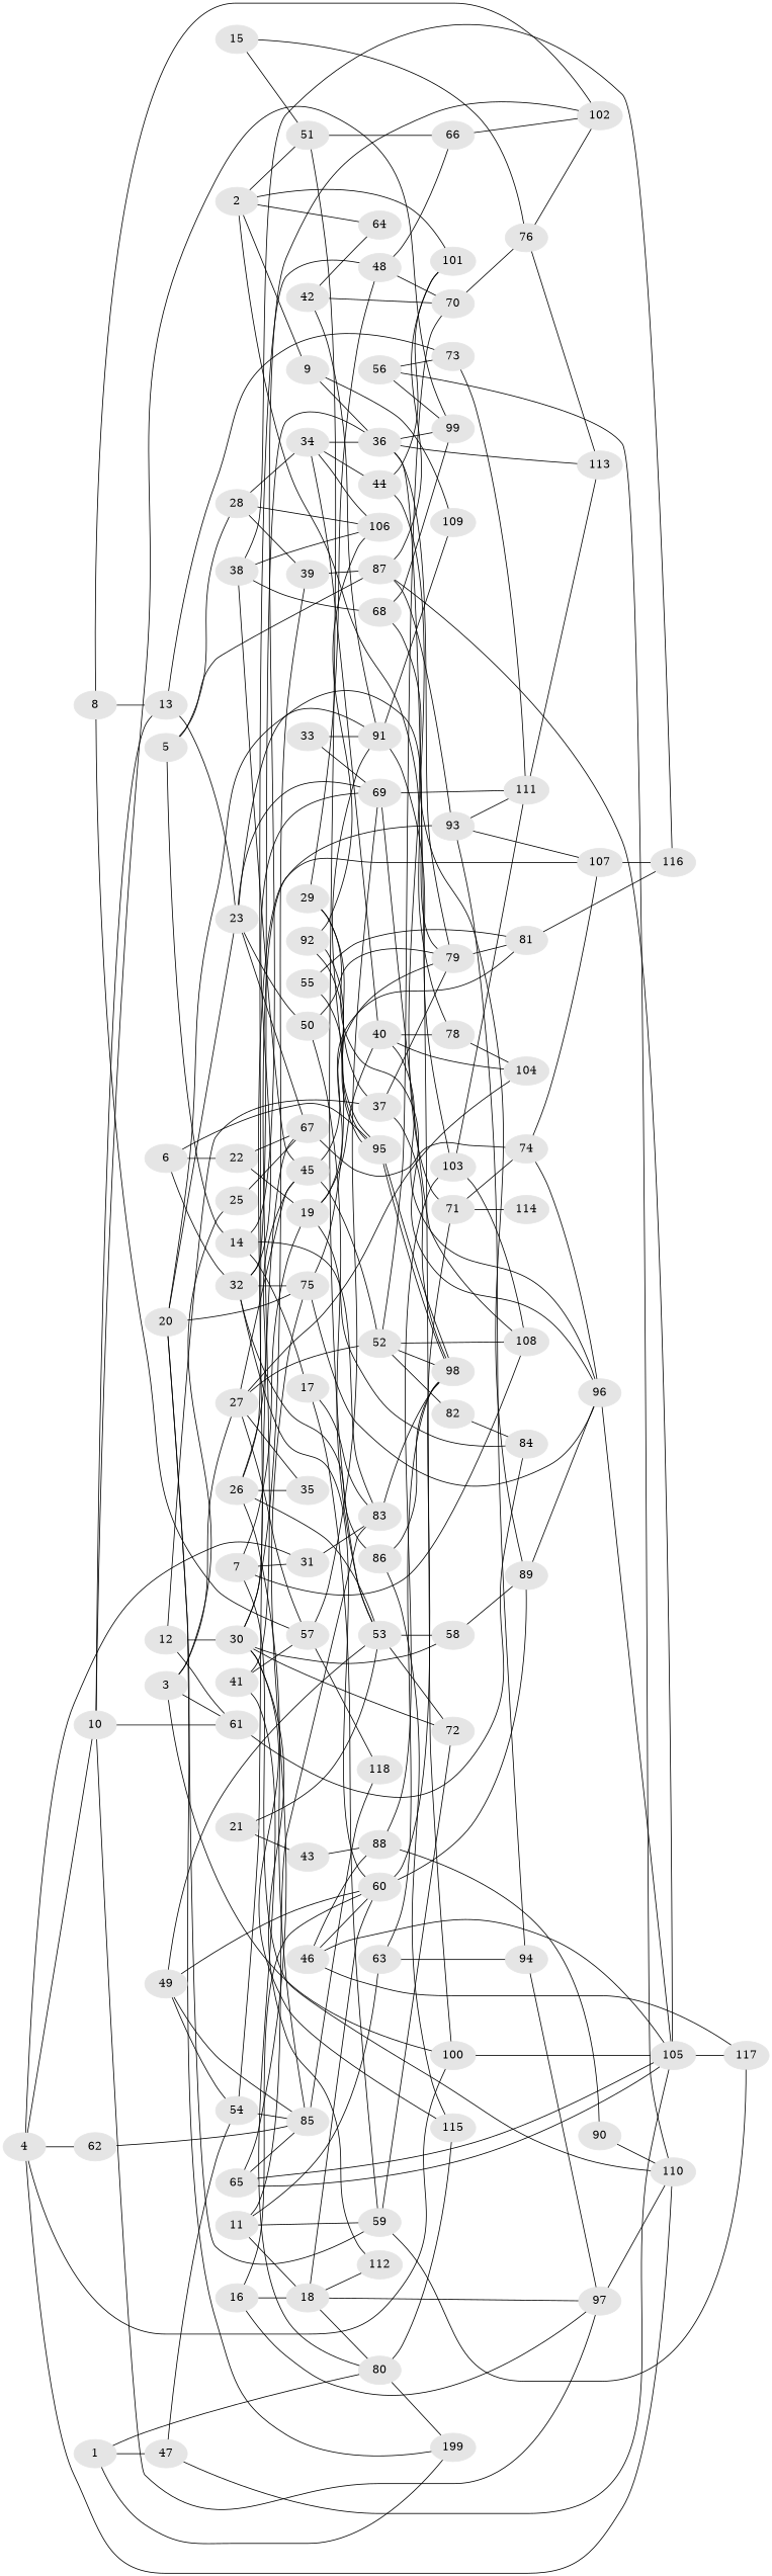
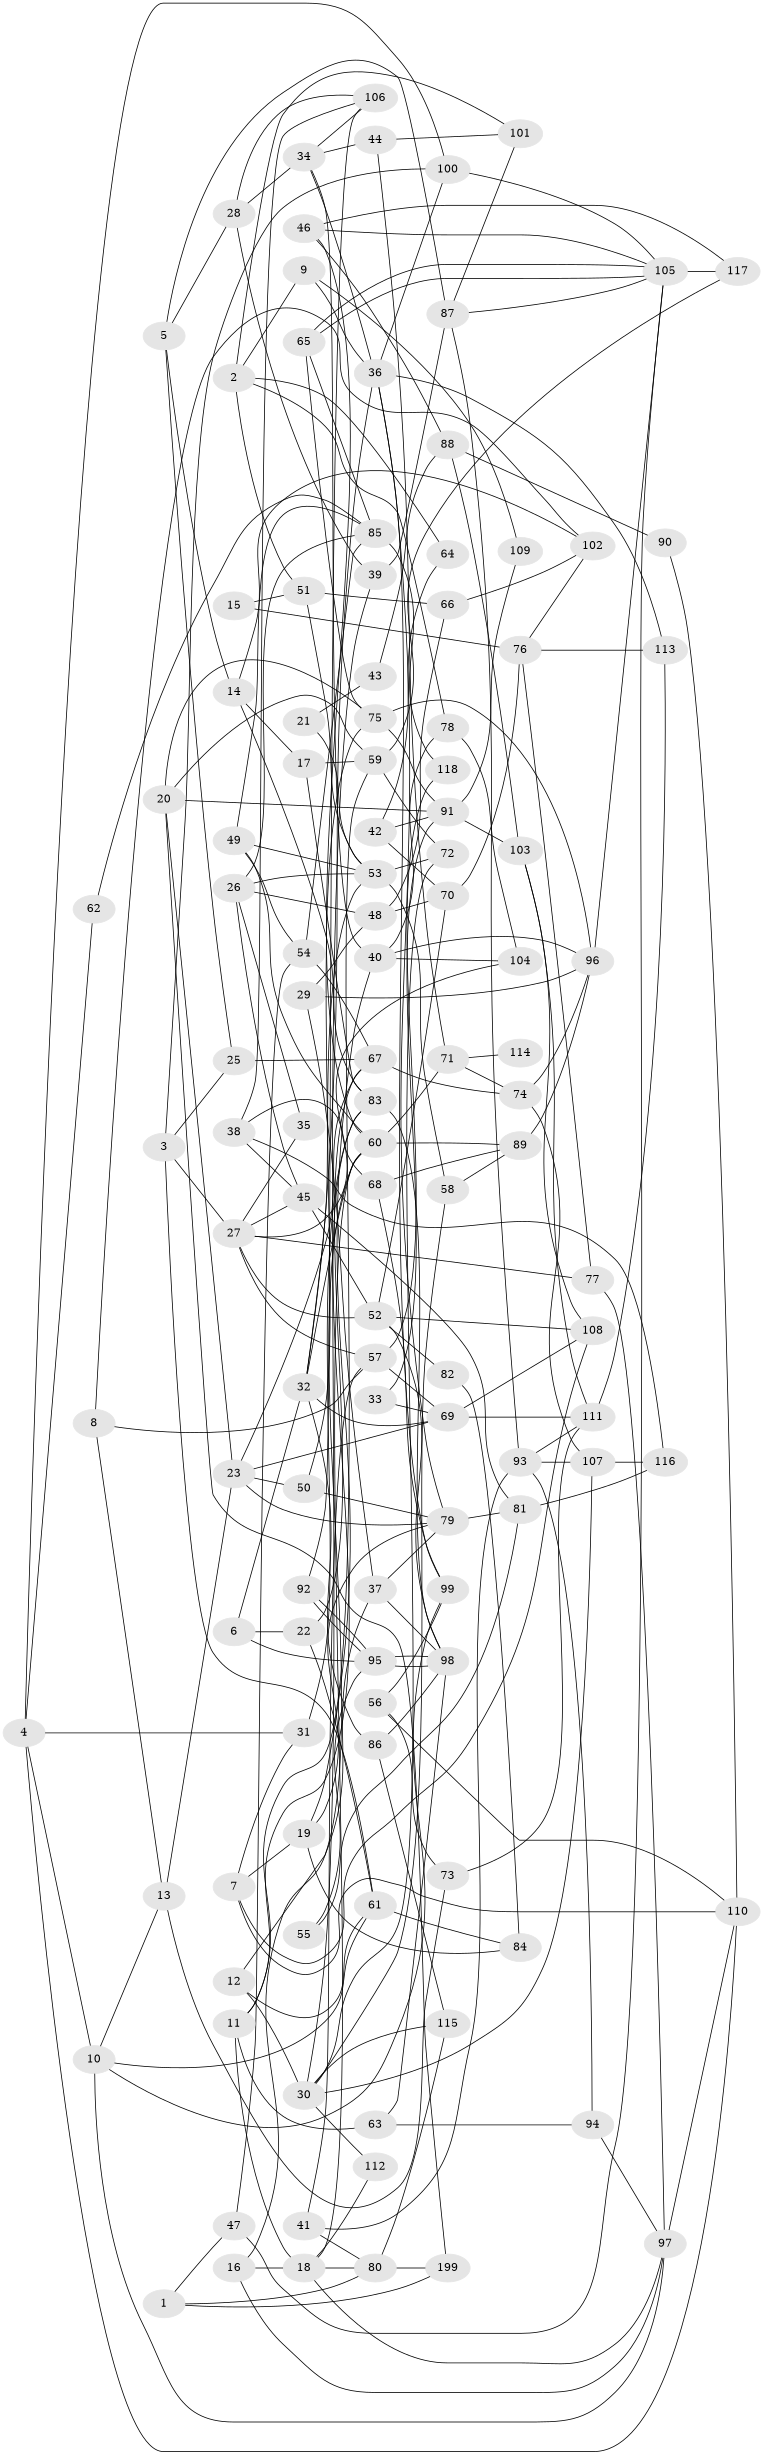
  graph {
    rankdir=LR
    node [color=gray90 style=filled]
    1
    47
    80
    n4 [label=199]
    105
    54
    115
    2
    9
    51
    64
    78
    101
    36
    109
    53
    66
    104
    3
    25
    27
    61
    100
    67
    57
    35
    45
    52
+   77
    84
    4
    10
    31
    62
    110
    13
    97
    99
    83
    85
    5
    14
    28
    87
    102
    17
    106
    34
    39
    93
    6
    22
    32
    95
    60
    75
    69
    86
    98
    7
    19
    108
    40
    79
    8
    23
    73
    118
    113
    11
    18
    59
    63
    112
    72
    117
    94
    12
    30
    37
    58
    107
    50
    111
    15
    76
    16
    71
    89
    96
    81
    20
    91
    103
    21
    43
    88
    74
    56
    26
    48
    70
    82
    44
    29
    116
    33
    38
    68
    41
    42
    90
    114
    46
    49
    55
    65
    92
    1 -- 47
    1 -- 80
    1 -- n4
    47 -- 105
    47 -- 54
    80 -- n4
    80 -- 115
    105 -- 117
    54 -- 67
    54 -- 85
    2 -- 9
    2 -- 51
    2 -- 64
    2 -- 78
    2 -- 101
    9 -- 36
    9 -- 109
    51 -- 53
    51 -- 66
    78 -- 104
    36 -- 100
    36 -- 99
    36 -- 79
    36 -- 113
    53 -- 72
    53 -- 58
    66 -- 102
    3 -- 25
    3 -- 27
    3 -- 61
    3 -- 100
    25 -- 67
    27 -- 104
    27 -- 57
    27 -- 35
    27 -- 45
    27 -- 52
+   27 -- 77
    61 -- 84
    100 -- 105
    67 -- 74
    57 -- 69
    57 -- 118
    45 -- 52
    45 -- 81
    52 -- 98
    52 -- 108
    52 -- 70
    52 -- 82
+   77 -- 97
    4 -- 100
    4 -- 10
    4 -- 31
    4 -- 62
    4 -- 110
    10 -- 61
    10 -- 13
    10 -- 97
    10 -- 99
    31 -- 83
    62 -- 85
    13 -- 23
    13 -- 73
    97 -- 110
    83 -- 98
    85 -- 118
+   5 -- 25
    5 -- 14
    5 -- 28
    5 -- 87
    14 -- 83
    14 -- 102
    14 -- 17
    28 -- 106
    28 -- 34
    28 -- 39
    87 -- 105
    87 -- 101
    87 -- 93
    17 -- 83
    17 -- 59
    34 -- 36
    34 -- 106
    34 -- 40
    34 -- 44
    39 -- 87
    93 -- 94
    93 -- 107
    93 -- 111
    6 -- 22
    6 -- 32
    6 -- 95
-   22 -- 19
+   22 -- 61
    22 -- 67
    32 -- 36
    32 -- 60
    32 -- 75
    32 -- 69
    32 -- 86
    95 -- 98
    95 -- 98
    60 -- 71
    60 -- 89
    75 -- 96
    75 -- 91
    69 -- 108
    69 -- 111
    86 -- 115
    86 -- 98
    7 -- 31
    7 -- 110
    7 -- 19
    7 -- 108
    19 -- 84
    19 -- 40
    19 -- 79
    40 -- 78
    40 -- 104
    40 -- 96
    79 -- 81
    8 -- 57
    8 -- 13
    8 -- 102
    23 -- 67
    23 -- 69
    23 -- 79
    23 -- 50
    73 -- 111
    11 -- 83
    11 -- 18
    11 -- 59
    11 -- 63
    18 -- 80
    18 -- 97
    18 -- 60
    18 -- 112
    59 -- 72
    59 -- 117
    63 -- 98
    63 -- 94
    94 -- 97
    12 -- 61
    12 -- 30
    12 -- 37
    30 -- 115
    30 -- 39
    30 -- 112
    30 -- 72
    30 -- 58
    30 -- 107
    37 -- 98
    37 -- 79
    58 -- 89
    107 -- 116
    50 -- 53
    50 -- 79
    111 -- 113
    15 -- 51
    15 -- 76
+   76 -- 77
    76 -- 102
    76 -- 113
    16 -- 97
    16 -- 60
    16 -- 18
    71 -- 74
    71 -- 114
    89 -- 96
    96 -- 105
    81 -- 116
    20 -- n4
    20 -- 75
    20 -- 23
    20 -- 59
    20 -- 91
    91 -- 109
    91 -- 103
    103 -- 108
    103 -- 111
    21 -- 53
    21 -- 43
    43 -- 88
    88 -- 103
    88 -- 90
    74 -- 107
    74 -- 96
    56 -- 110
    56 -- 99
    56 -- 73
    26 -- 53
    26 -- 35
    26 -- 45
    26 -- 85
    26 -- 48
    48 -- 66
    48 -- 70
    70 -- 76
    82 -- 84
    44 -- 101
    44 -- 71
    29 -- 37
    29 -- 96
    29 -- 48
    33 -- 69
    33 -- 91
    38 -- 45
    38 -- 106
    38 -- 116
    38 -- 68
    68 -- 99
    68 -- 89
    41 -- 80
    41 -- 57
    41 -- 93
    42 -- 64
    42 -- 91
    42 -- 70
    90 -- 110
    46 -- 105
    46 -- 60
    46 -- 117
    46 -- 88
    49 -- 54
    49 -- 53
    49 -- 85
    49 -- 60
    55 -- 95
    55 -- 81
    65 -- 105
    65 -- 105
    65 -- 85
    65 -- 75
    92 -- 106
    92 -- 95
    92 -- 95
  }
